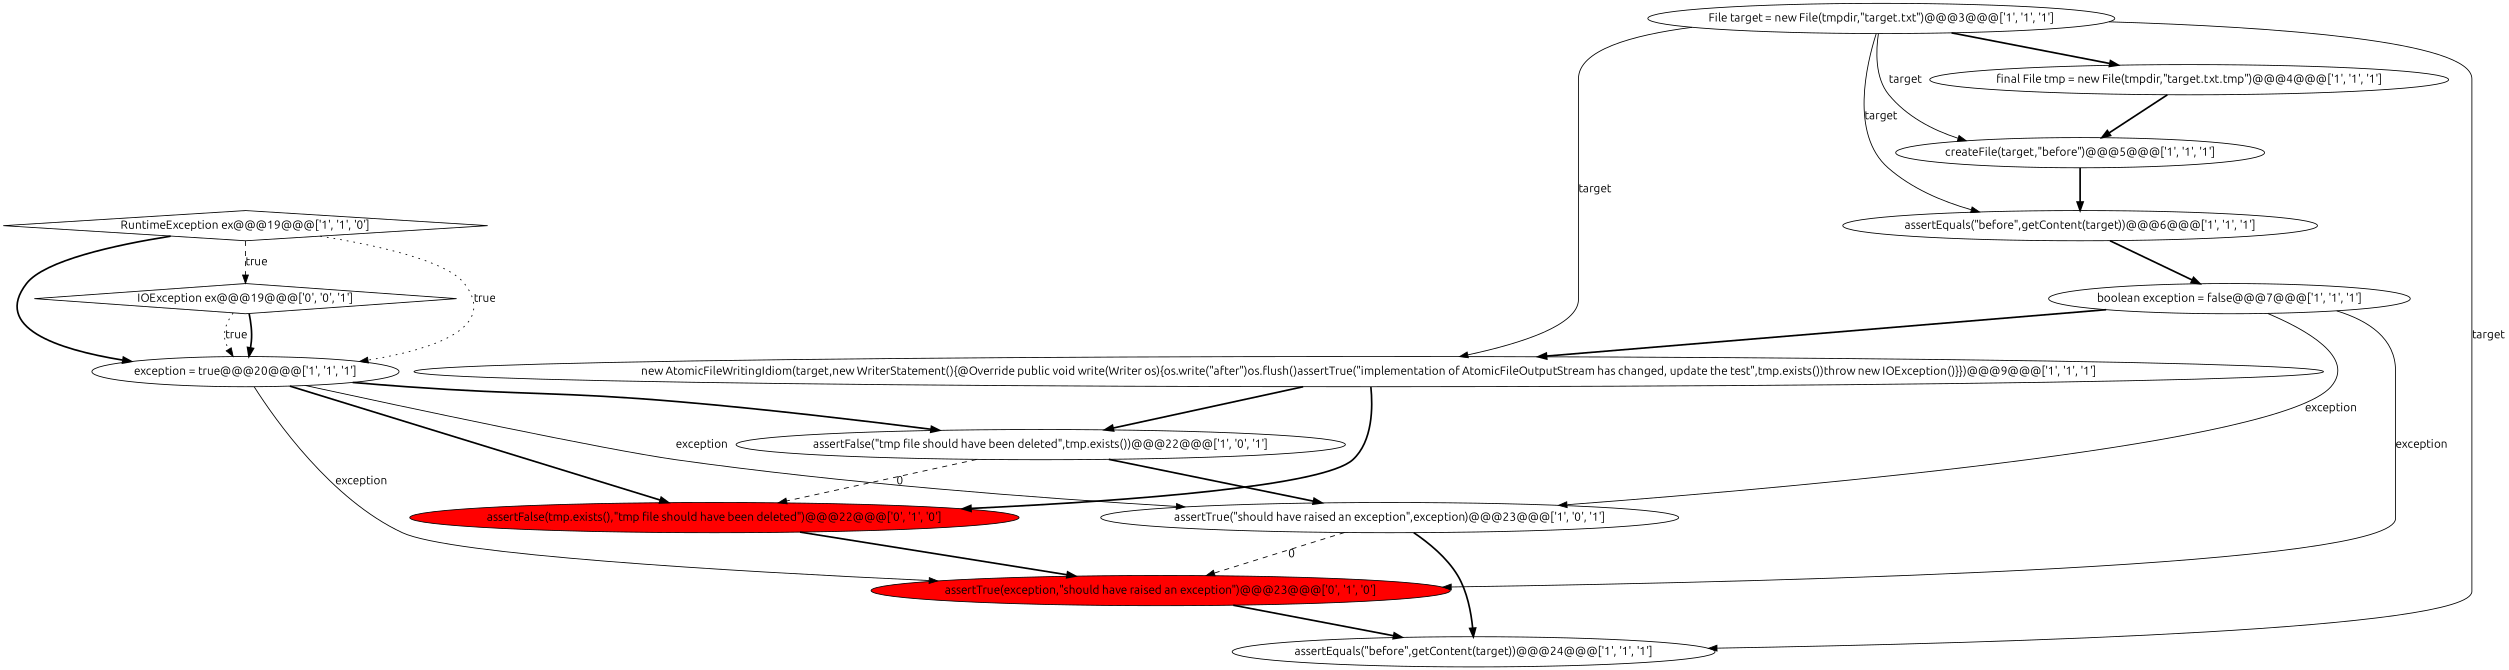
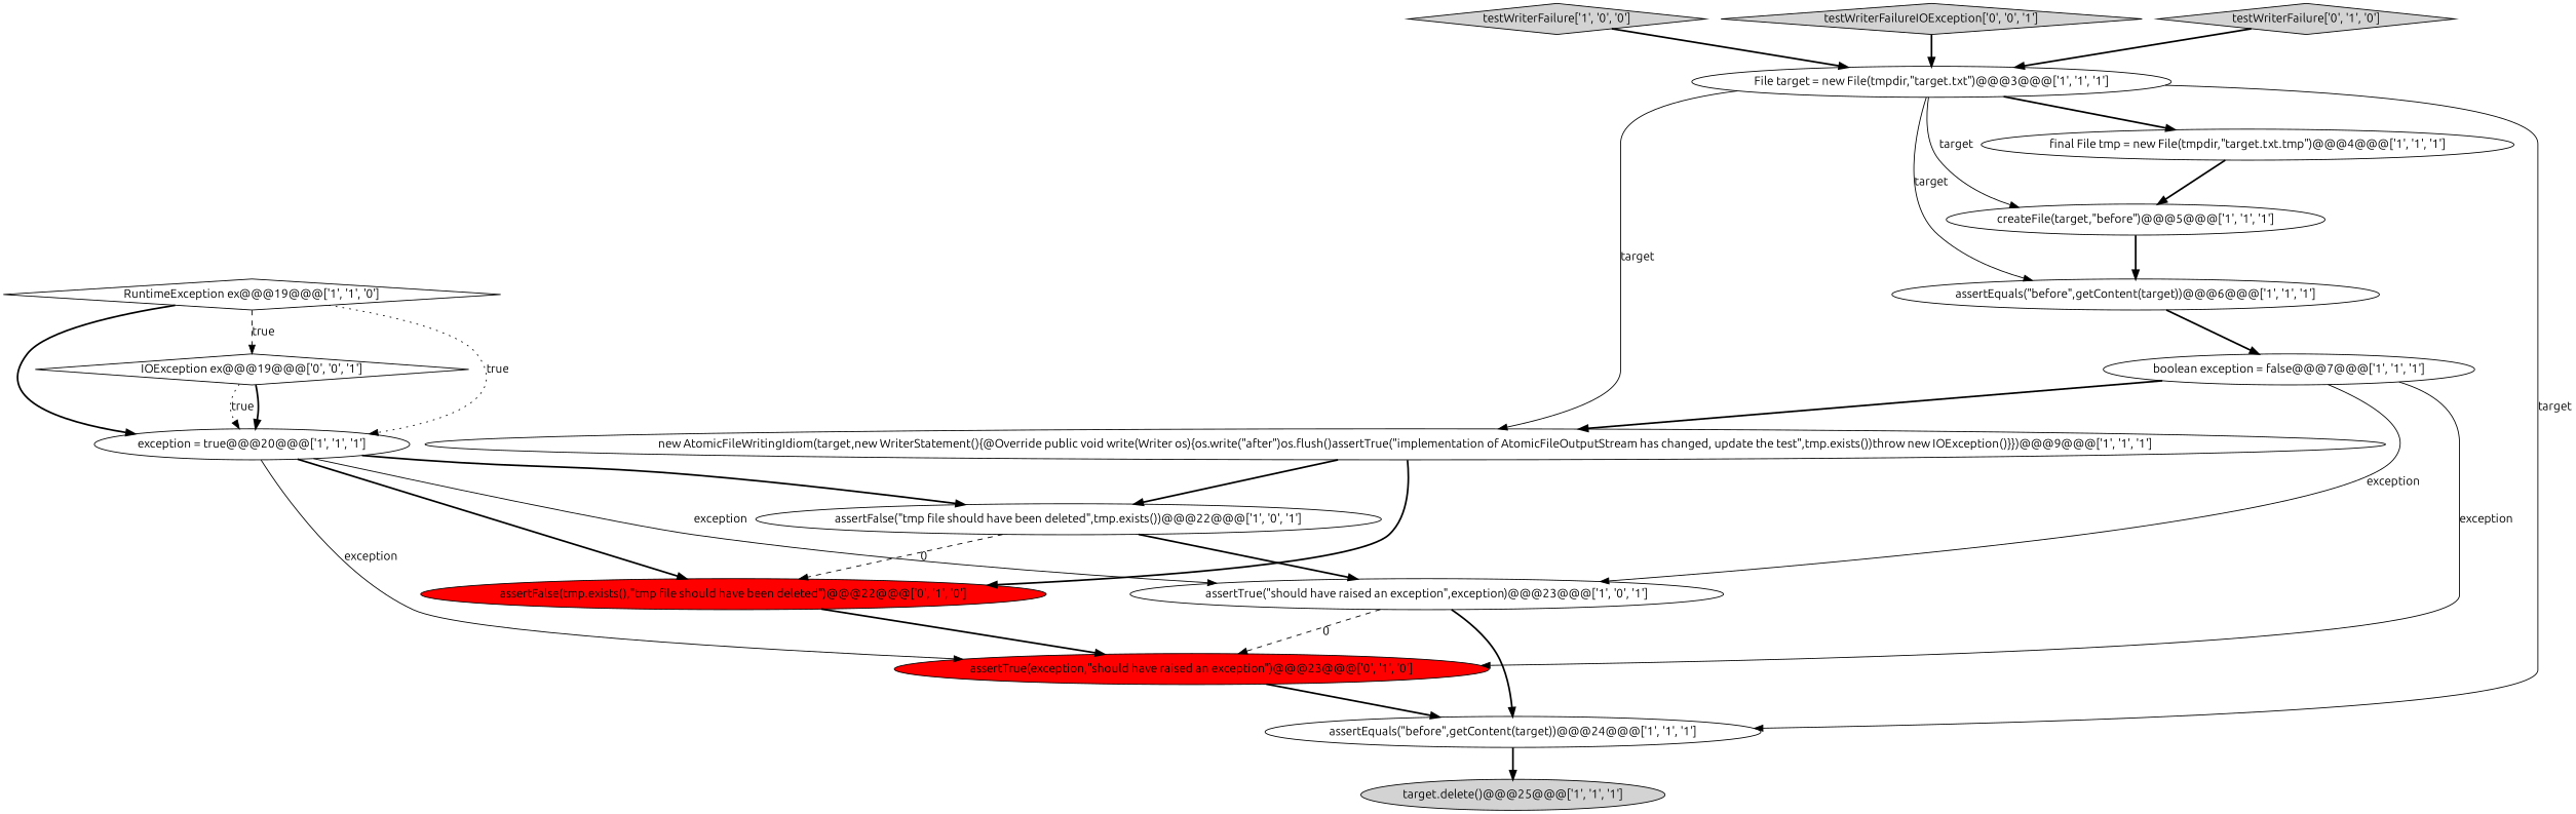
  digraph {
    fontname=Ubuntu
    node [fillcolor=white fontname=Ubuntu shape=ellipse style=filled]
    edge [fontname=Ubuntu style=bold]
    n1 [label="IOException ex@@@19@@@['0', '0', '1']" shape=diamond]
    n2 [label="exception = true@@@20@@@['1', '1', '1']"]
    n3 [label="assertTrue(\"should have raised an exception\",exception)@@@23@@@['1', '0', '1']"]
    n4 [fillcolor=red label="assertTrue(exception,\"should have raised an exception\")@@@23@@@['0', '1', '0']"]
    n5 [label="assertFalse(\"tmp file should have been deleted\",tmp.exists())@@@22@@@['1', '0', '1']"]
    n6 [fillcolor=red label="assertFalse(tmp.exists(),\"tmp file should have been deleted\")@@@22@@@['0', '1', '0']"]
    n7 [label="boolean exception = false@@@7@@@['1', '1', '1']"]
    n8 [label="new AtomicFileWritingIdiom(target,new WriterStatement(){@Override public void write(Writer os){os.write(\"after\")os.flush()assertTrue(\"implementation of AtomicFileOutputStream has changed, update the test\",tmp.exists())throw new IOException()}})@@@9@@@['1', '1', '1']"]
    n9 [label="assertEquals(\"before\",getContent(target))@@@24@@@['1', '1', '1']"]
    n10 [label="File target = new File(tmpdir,\"target.txt\")@@@3@@@['1', '1', '1']"]
    n11 [label="createFile(target,\"before\")@@@5@@@['1', '1', '1']"]
    n12 [label="assertEquals(\"before\",getContent(target))@@@6@@@['1', '1', '1']"]
    n13 [label="final File tmp = new File(tmpdir,\"target.txt.tmp\")@@@4@@@['1', '1', '1']"]
+   n14 [fillcolor=lightgray label="target.delete()@@@25@@@['1', '1', '1']"]
+   n15 [fillcolor=lightgray label="testWriterFailure['1', '0', '0']" shape=diamond]
+   n16 [fillcolor=lightgray label="testWriterFailureIOException['0', '0', '1']" shape=diamond]
    n17 [label="RuntimeException ex@@@19@@@['1', '1', '0']" shape=diamond]
+   n18 [fillcolor=lightgray label="testWriterFailure['0', '1', '0']" shape=diamond]
    n1 -> n2
    n1 -> n2 [label=true style=dotted]
    n2 -> n3 [label=exception style=solid]
    n2 -> n4 [label=exception style=solid]
    n2 -> n5
    n2 -> n6
    n3 -> n4 [label=0 style=dashed]
    n3 -> n9
    n4 -> n9
    n5 -> n3
    n5 -> n6 [label=0 style=dashed]
    n6 -> n4
    n7 -> n3 [label=exception style=solid]
    n7 -> n4 [label=exception style=solid]
    n7 -> n8
    n8 -> n5
    n8 -> n6
+   n9 -> n14
    n10 -> n8 [label=target style=solid]
    n10 -> n9 [label=target style=solid]
    n10 -> n11 [label=target style=solid]
    n10 -> n12 [label=target style=solid]
    n10 -> n13
    n11 -> n12
    n12 -> n7
    n13 -> n11
+   n15 -> n10
+   n16 -> n10
    n17 -> n1 [label=true style=dashed]
    n17 -> n2 [label=true style=dotted]
    n17 -> n2
+   n18 -> n10
  }
